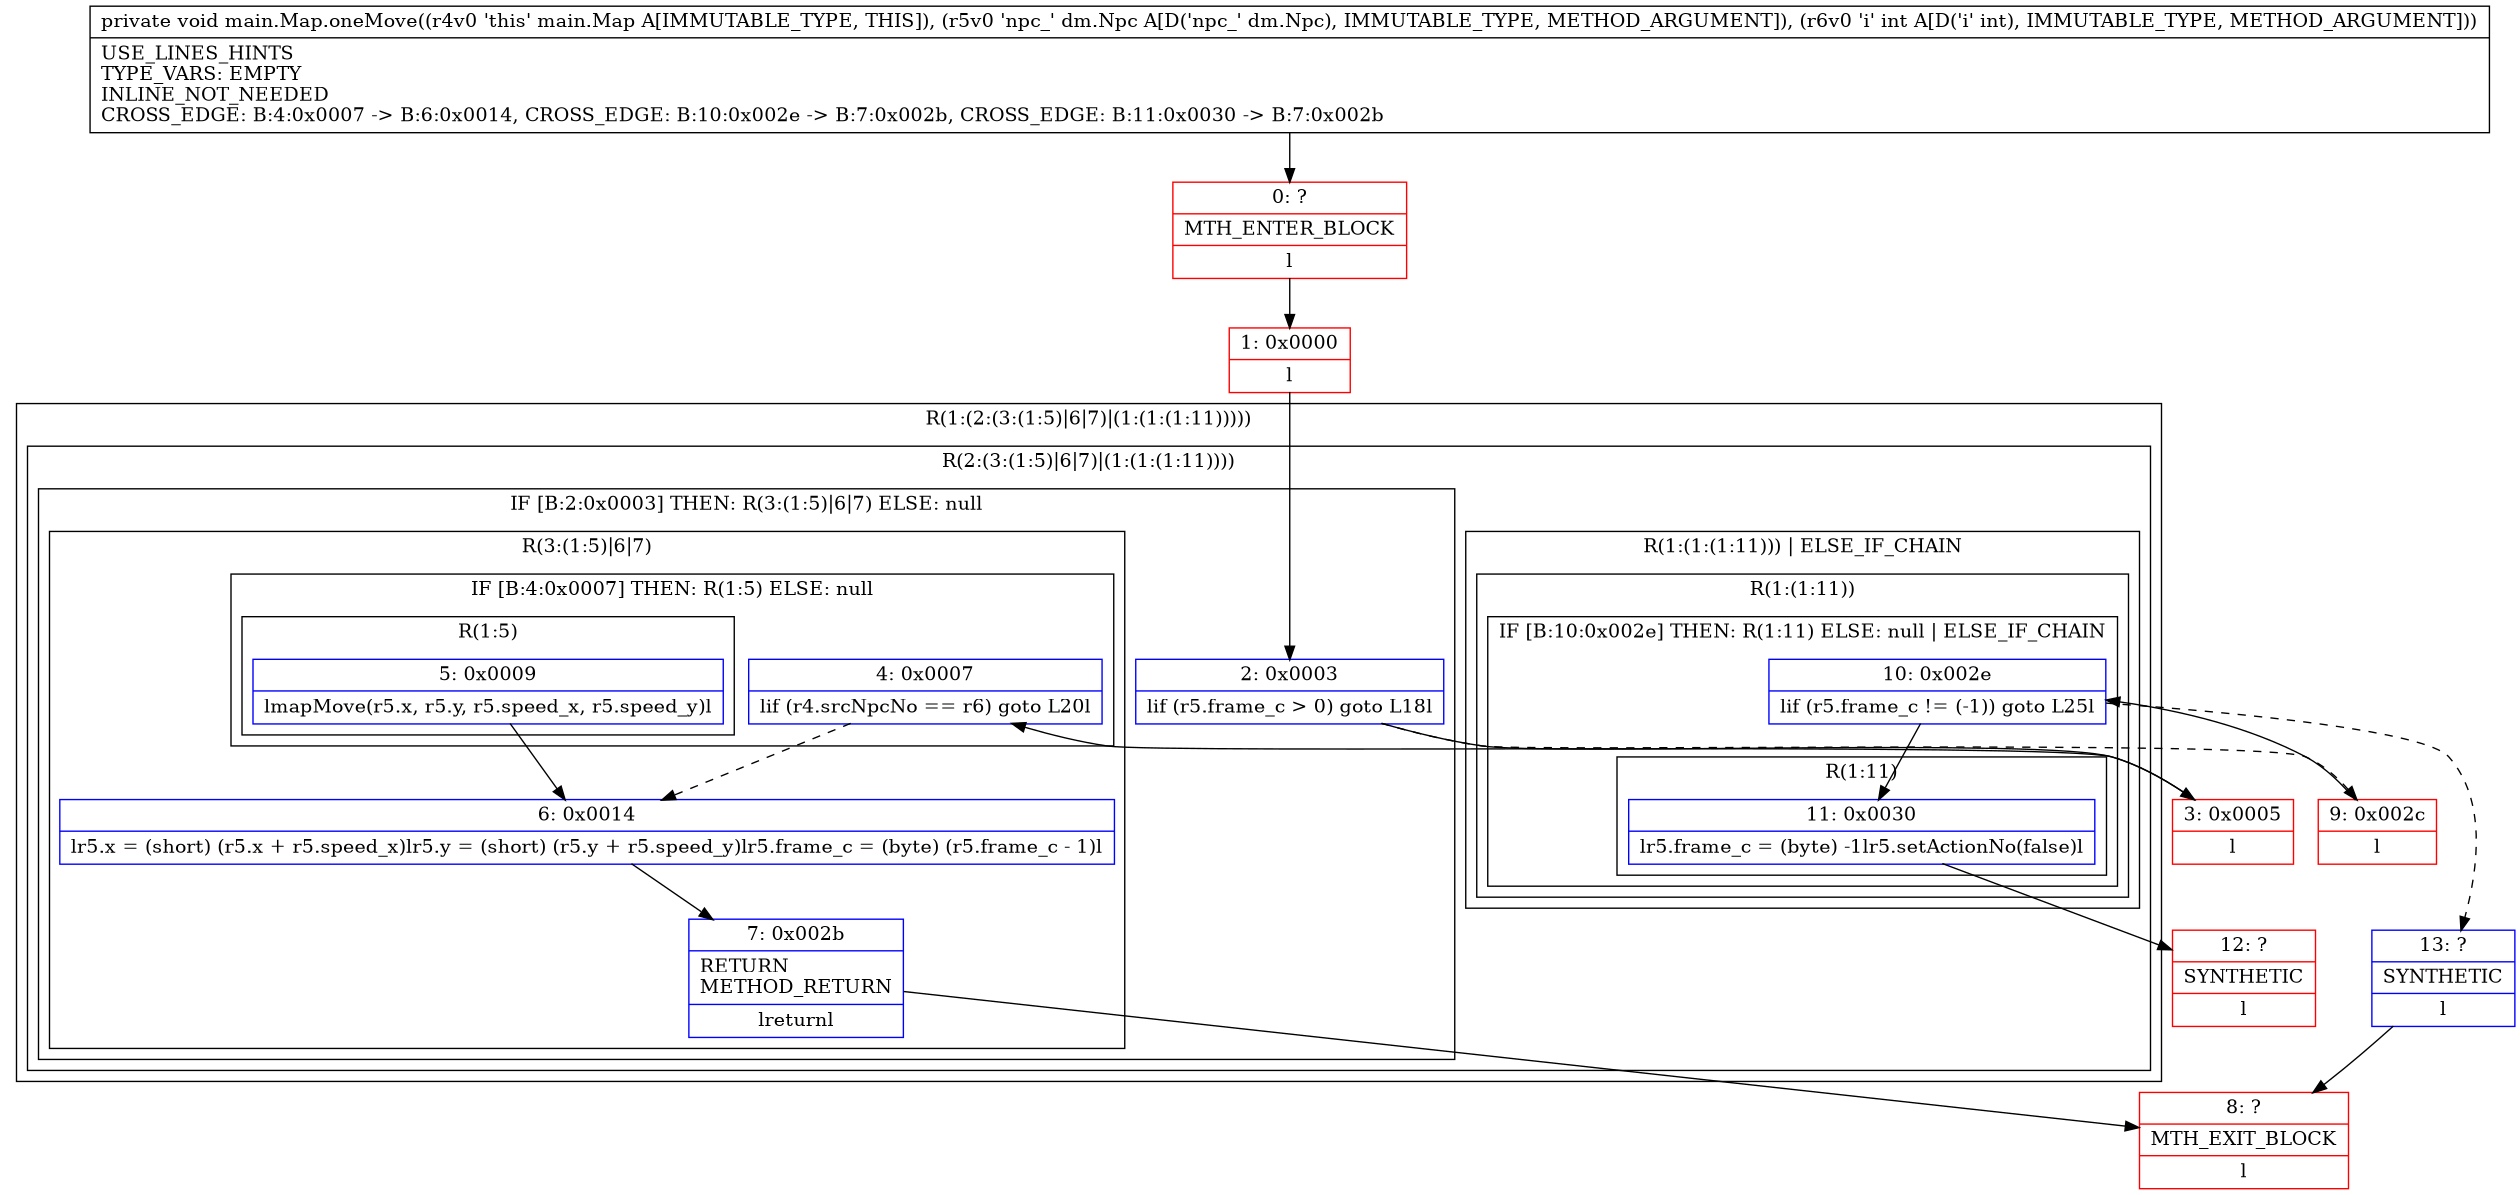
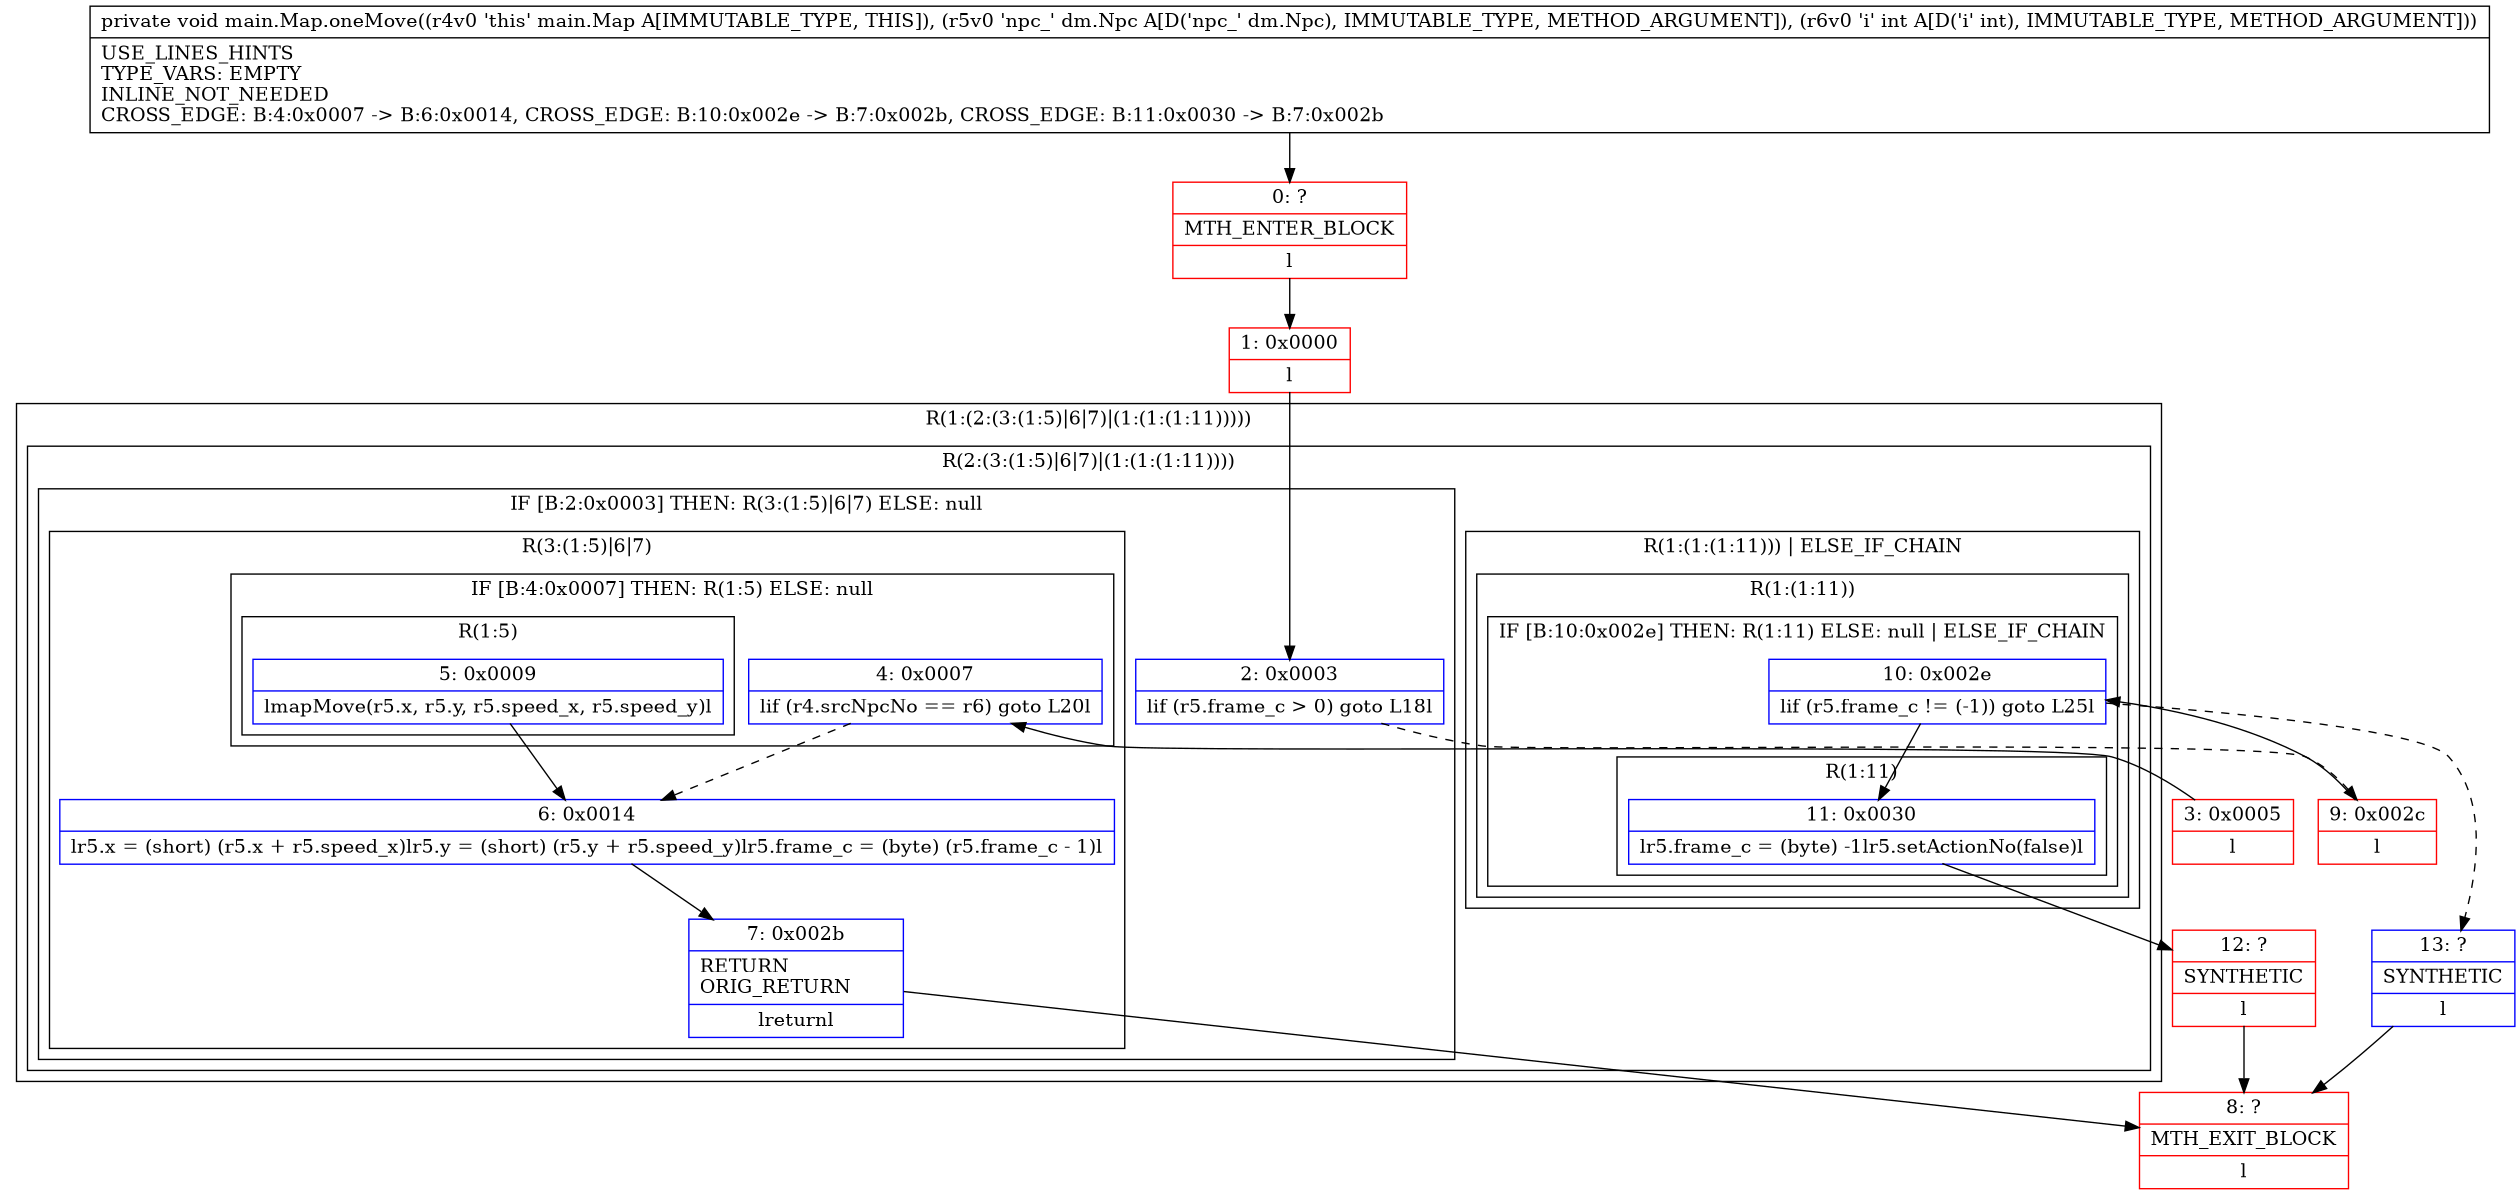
  digraph {
    node [color=blue shape=record]
    n1 [label="{5\:\ 0x0009|lmapMove(r5.x, r5.y, r5.speed_x, r5.speed_y)l}"]
    n2 [label="{4\:\ 0x0007|lif (r4.srcNpcNo == r6) goto L20l}"]
    n3 [label="{6\:\ 0x0014|lr5.x = (short) (r5.x + r5.speed_x)lr5.y = (short) (r5.y + r5.speed_y)lr5.frame_c = (byte) (r5.frame_c \- 1)l}"]
-   n4 [label="{7\:\ 0x002b|RETURN\lMETHOD_RETURN\l|lreturnl}"]
+   n4 [label="{7\:\ 0x002b|RETURN\lORIG_RETURN\l|lreturnl}"]
    n5 [label="{2\:\ 0x0003|lif (r5.frame_c \> 0) goto L18l}"]
    n6 [label="{11\:\ 0x0030|lr5.frame_c = (byte) \-1lr5.setActionNo(false)l}"]
    n7 [label="{10\:\ 0x002e|lif (r5.frame_c != (\-1)) goto L25l}"]
    n8 [color=red label="{8\:\ ?|MTH_EXIT_BLOCK\l|l}"]
    n9 [color=red label="{3\:\ 0x0005|l}"]
    n10 [color=red label="{9\:\ 0x002c|l}"]
    n11 [color=red label="{12\:\ ?|SYNTHETIC\l|l}"]
    n12 [label="{13\:\ ?|SYNTHETIC\l|l}"]
    n13 [color=red label="{0\:\ ?|MTH_ENTER_BLOCK\l|l}"]
    n14 [color=red label="{1\:\ 0x0000|l}"]
    n15 [label="{private void main.Map.oneMove((r4v0 'this' main.Map A[IMMUTABLE_TYPE, THIS]), (r5v0 'npc_' dm.Npc A[D('npc_' dm.Npc), IMMUTABLE_TYPE, METHOD_ARGUMENT]), (r6v0 'i' int A[D('i' int), IMMUTABLE_TYPE, METHOD_ARGUMENT]))  | USE_LINES_HINTS\lTYPE_VARS: EMPTY\lINLINE_NOT_NEEDED\lCROSS_EDGE: B:4:0x0007 \-\> B:6:0x0014, CROSS_EDGE: B:10:0x002e \-\> B:7:0x002b, CROSS_EDGE: B:11:0x0030 \-\> B:7:0x002b\l}" color=""]
    subgraph cluster_1 {
      label="R(1:(2:(3:(1:5)|6|7)|(1:(1:(1:11)))))"
      subgraph cluster_2 {
        label="R(2:(3:(1:5)|6|7)|(1:(1:(1:11))))"
        subgraph cluster_3 {
          label="IF [B:2:0x0003] THEN: R(3:(1:5)|6|7) ELSE: null"
          n5
          subgraph cluster_4 {
            label="R(3:(1:5)|6|7)"
            n3
            n4
            subgraph cluster_5 {
              label="IF [B:4:0x0007] THEN: R(1:5) ELSE: null"
              n2
              subgraph cluster_6 {
                label="R(1:5)"
                n1
              }
            }
          }
        }
        subgraph cluster_7 {
          label="R(1:(1:(1:11))) | ELSE_IF_CHAIN\l"
          subgraph cluster_8 {
            label="R(1:(1:11))"
            subgraph cluster_9 {
              label="IF [B:10:0x002e] THEN: R(1:11) ELSE: null | ELSE_IF_CHAIN\l"
              n7
              subgraph cluster_10 {
                label="R(1:11)"
                n6
              }
            }
          }
        }
      }
    }
    n1 -> n3
    n2 -> n3 [style=dashed]
    n3 -> n4
    n4 -> n8
-   n5 -> n9
    n5 -> n10 [style=dashed]
    n6 -> n11
    n7 -> n6
    n7 -> n12 [style=dashed]
    n9 -> n2
    n10 -> n7
+   n11 -> n8
    n12 -> n8
    n13 -> n14
    n14 -> n5
    n15 -> n13
  }
